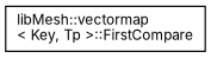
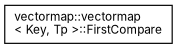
  digraph {
    rankdir=LR
    fontname=Inter
-   n1 [color=black fillcolor=white fontname=Inter fontsize=10 height=0.2 label="libMesh::vectormap\l\< Key, Tp \>::FirstCompare" shape=record style=filled width=0.4]
+   n1 [color=black fillcolor=white fontname=Inter fontsize=10 height=0.2 label="vectormap::vectormap\l\< Key, Tp \>::FirstCompare" shape=record style=filled width=0.4]
  }
